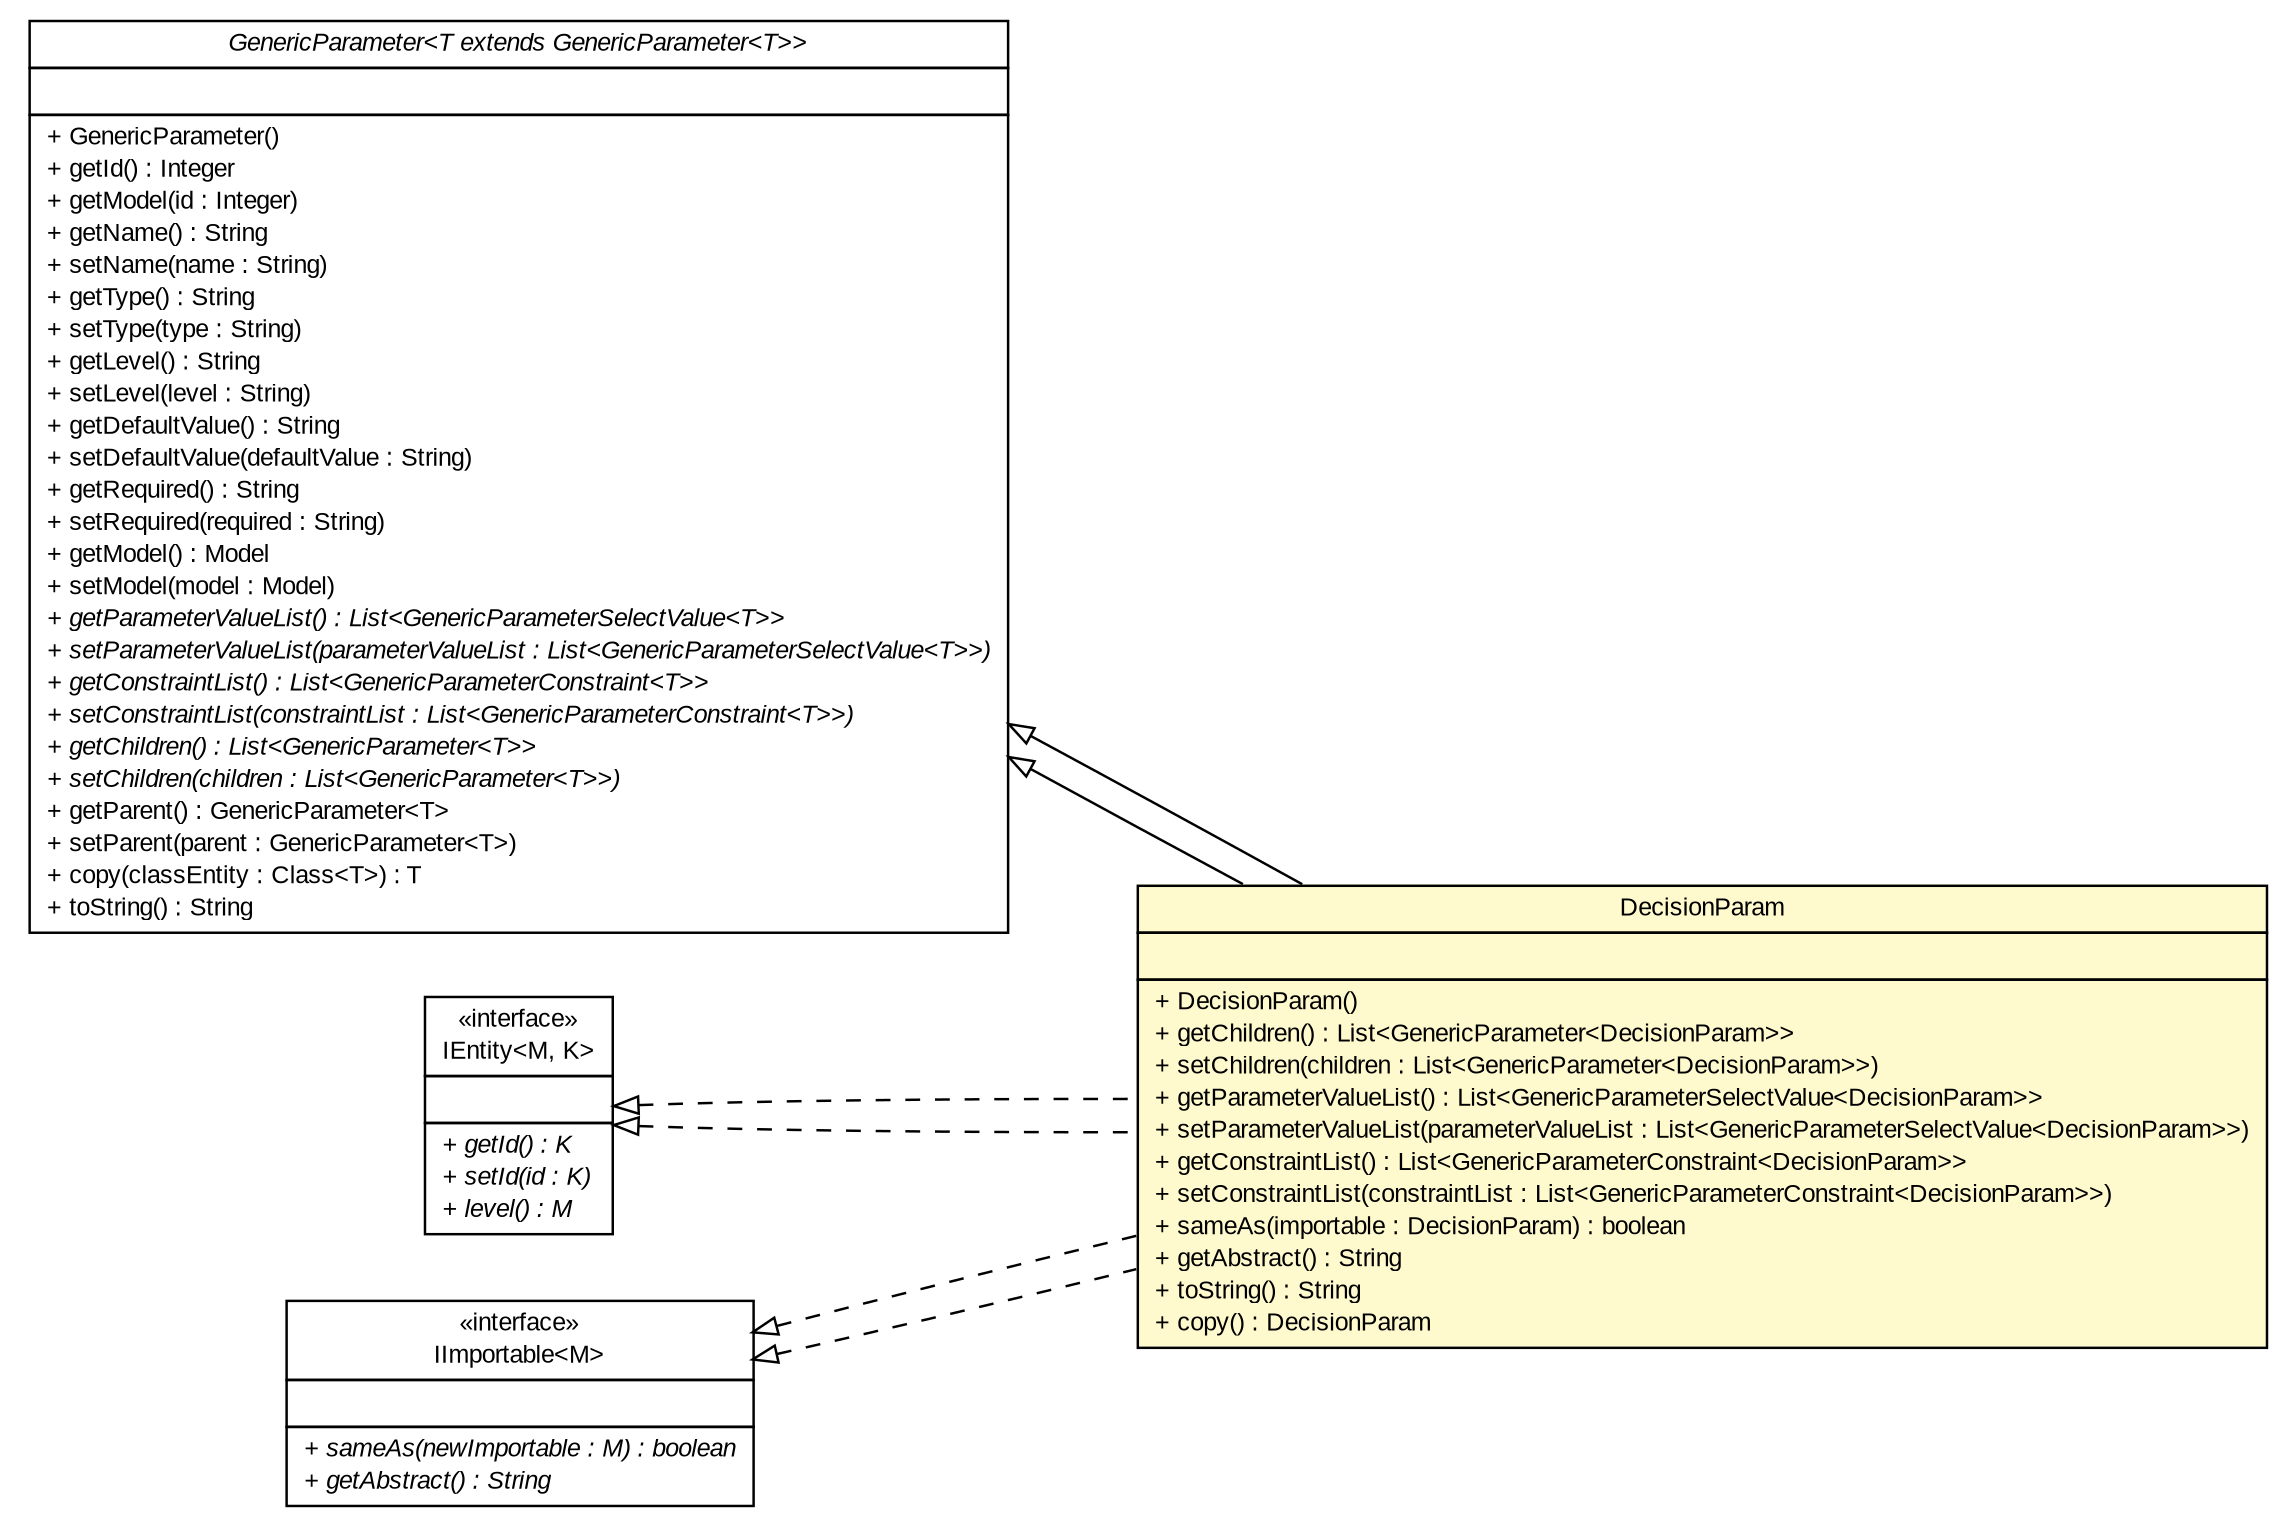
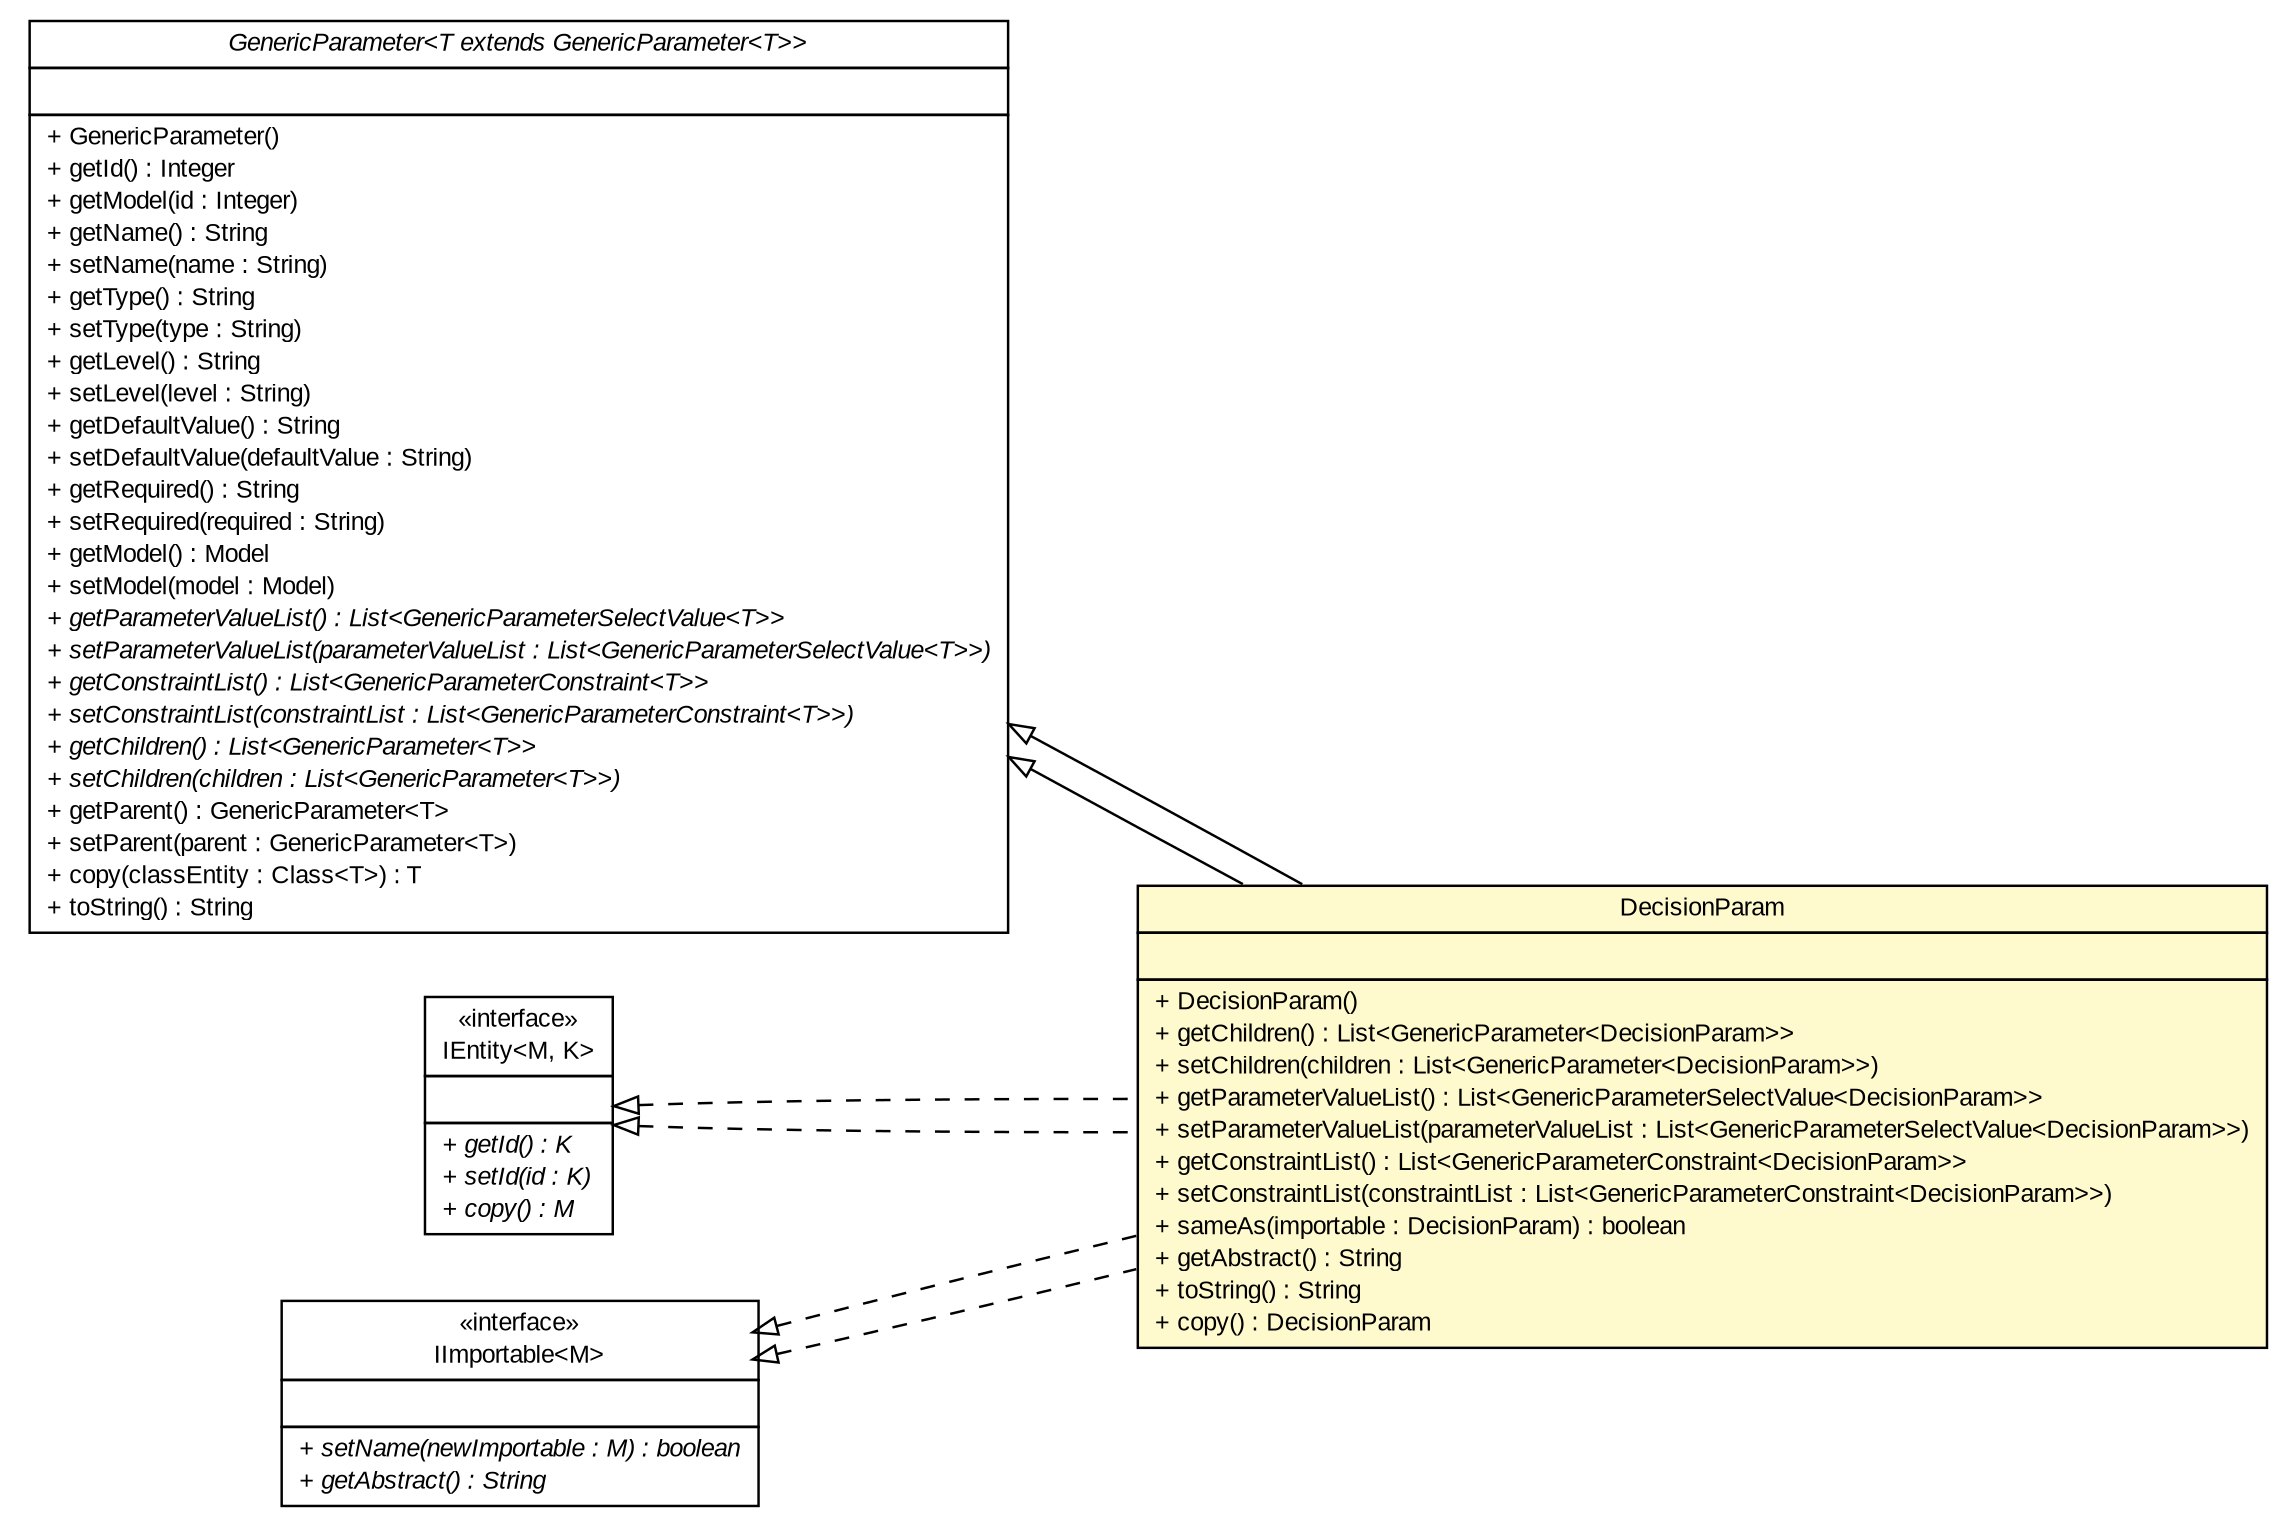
  digraph {
    nodesep=0.25
    rankdir=LR
    ranksep=0.5
    node [fontcolor=black fontname=arial fontsize=10.0 shape=plaintext]
    edge [arrowtail=empty dir=back fontname=arial fontsize=10 headport=p labelfontname=arial labelfontsize=10 tailport=p style=dashed]
    n1 [label=<<table title="gov.sandia.cf.model.DecisionParam" border="0" cellborder="1" cellspacing="0" cellpadding="2" port="p" bgcolor="lemonChiffon" href="./DecisionParam.html"> 		<tr><td><table border="0" cellspacing="0" cellpadding="1"> <tr><td align="center" balign="center"> DecisionParam </td></tr> 		</table></td></tr> 		<tr><td><table border="0" cellspacing="0" cellpadding="1"> <tr><td align="left" balign="left">  </td></tr> 		</table></td></tr> 		<tr><td><table border="0" cellspacing="0" cellpadding="1"> <tr><td align="left" balign="left"> + DecisionParam() </td></tr> <tr><td align="left" balign="left"> + getChildren() : List&lt;GenericParameter&lt;DecisionParam&gt;&gt; </td></tr> <tr><td align="left" balign="left"> + setChildren(children : List&lt;GenericParameter&lt;DecisionParam&gt;&gt;) </td></tr> <tr><td align="left" balign="left"> + getParameterValueList() : List&lt;GenericParameterSelectValue&lt;DecisionParam&gt;&gt; </td></tr> <tr><td align="left" balign="left"> + setParameterValueList(parameterValueList : List&lt;GenericParameterSelectValue&lt;DecisionParam&gt;&gt;) </td></tr> <tr><td align="left" balign="left"> + getConstraintList() : List&lt;GenericParameterConstraint&lt;DecisionParam&gt;&gt; </td></tr> <tr><td align="left" balign="left"> + setConstraintList(constraintList : List&lt;GenericParameterConstraint&lt;DecisionParam&gt;&gt;) </td></tr> <tr><td align="left" balign="left"> + sameAs(importable : DecisionParam) : boolean </td></tr> <tr><td align="left" balign="left"> + getAbstract() : String </td></tr> <tr><td align="left" balign="left"> + toString() : String </td></tr> <tr><td align="left" balign="left"> + copy() : DecisionParam </td></tr> 		</table></td></tr> 		</table>>]
    n2 [label=<<table title="gov.sandia.cf.model.GenericParameter" border="0" cellborder="1" cellspacing="0" cellpadding="2" port="p" href="./GenericParameter.html"> 		<tr><td><table border="0" cellspacing="0" cellpadding="1"> <tr><td align="center" balign="center"><font face="arial italic"> GenericParameter&lt;T extends GenericParameter&lt;T&gt;&gt; </font></td></tr> 		</table></td></tr> 		<tr><td><table border="0" cellspacing="0" cellpadding="1"> <tr><td align="left" balign="left">  </td></tr> 		</table></td></tr> 		<tr><td><table border="0" cellspacing="0" cellpadding="1"> <tr><td align="left" balign="left"> + GenericParameter() </td></tr> <tr><td align="left" balign="left"> + getId() : Integer </td></tr> <tr><td align="left" balign="left"> + getModel(id : Integer) </td></tr> <tr><td align="left" balign="left"> + getName() : String </td></tr> <tr><td align="left" balign="left"> + setName(name : String) </td></tr> <tr><td align="left" balign="left"> + getType() : String </td></tr> <tr><td align="left" balign="left"> + setType(type : String) </td></tr> <tr><td align="left" balign="left"> + getLevel() : String </td></tr> <tr><td align="left" balign="left"> + setLevel(level : String) </td></tr> <tr><td align="left" balign="left"> + getDefaultValue() : String </td></tr> <tr><td align="left" balign="left"> + setDefaultValue(defaultValue : String) </td></tr> <tr><td align="left" balign="left"> + getRequired() : String </td></tr> <tr><td align="left" balign="left"> + setRequired(required : String) </td></tr> <tr><td align="left" balign="left"> + getModel() : Model </td></tr> <tr><td align="left" balign="left"> + setModel(model : Model) </td></tr> <tr><td align="left" balign="left"><font face="arial italic" point-size="10.0"> + getParameterValueList() : List&lt;GenericParameterSelectValue&lt;T&gt;&gt; </font></td></tr> <tr><td align="left" balign="left"><font face="arial italic" point-size="10.0"> + setParameterValueList(parameterValueList : List&lt;GenericParameterSelectValue&lt;T&gt;&gt;) </font></td></tr> <tr><td align="left" balign="left"><font face="arial italic" point-size="10.0"> + getConstraintList() : List&lt;GenericParameterConstraint&lt;T&gt;&gt; </font></td></tr> <tr><td align="left" balign="left"><font face="arial italic" point-size="10.0"> + setConstraintList(constraintList : List&lt;GenericParameterConstraint&lt;T&gt;&gt;) </font></td></tr> <tr><td align="left" balign="left"><font face="arial italic" point-size="10.0"> + getChildren() : List&lt;GenericParameter&lt;T&gt;&gt; </font></td></tr> <tr><td align="left" balign="left"><font face="arial italic" point-size="10.0"> + setChildren(children : List&lt;GenericParameter&lt;T&gt;&gt;) </font></td></tr> <tr><td align="left" balign="left"> + getParent() : GenericParameter&lt;T&gt; </td></tr> <tr><td align="left" balign="left"> + setParent(parent : GenericParameter&lt;T&gt;) </td></tr> <tr><td align="left" balign="left"> + copy(classEntity : Class&lt;T&gt;) : T </td></tr> <tr><td align="left" balign="left"> + toString() : String </td></tr> 		</table></td></tr> 		</table>>]
-   n3 [label=<<table title="gov.sandia.cf.model.IEntity" border="0" cellborder="1" cellspacing="0" cellpadding="2" port="p" href="./IEntity.html"> 		<tr><td><table border="0" cellspacing="0" cellpadding="1"> <tr><td align="center" balign="center"> &#171;interface&#187; </td></tr> <tr><td align="center" balign="center"> IEntity&lt;M, K&gt; </td></tr> 		</table></td></tr> 		<tr><td><table border="0" cellspacing="0" cellpadding="1"> <tr><td align="left" balign="left">  </td></tr> 		</table></td></tr> 		<tr><td><table border="0" cellspacing="0" cellpadding="1"> <tr><td align="left" balign="left"><font face="arial italic" point-size="10.0"> + getId() : K </font></td></tr> <tr><td align="left" balign="left"><font face="arial italic" point-size="10.0"> + setId(id : K) </font></td></tr> <tr><td align="left" balign="left"><font face="arial italic" point-size="10.0"> + level() : M </font></td></tr> 		</table></td></tr> 		</table>>]
-   n4 [label=<<table title="gov.sandia.cf.model.IImportable" border="0" cellborder="1" cellspacing="0" cellpadding="2" port="p" href="./IImportable.html"> 		<tr><td><table border="0" cellspacing="0" cellpadding="1"> <tr><td align="center" balign="center"> &#171;interface&#187; </td></tr> <tr><td align="center" balign="center"> IImportable&lt;M&gt; </td></tr> 		</table></td></tr> 		<tr><td><table border="0" cellspacing="0" cellpadding="1"> <tr><td align="left" balign="left">  </td></tr> 		</table></td></tr> 		<tr><td><table border="0" cellspacing="0" cellpadding="1"> <tr><td align="left" balign="left"><font face="arial italic" point-size="10.0"> + sameAs(newImportable : M) : boolean </font></td></tr> <tr><td align="left" balign="left"><font face="arial italic" point-size="10.0"> + getAbstract() : String </font></td></tr> 		</table></td></tr> 		</table>>]
+   n3 [label=<<table title="gov.sandia.cf.model.IEntity" border="0" cellborder="1" cellspacing="0" cellpadding="2" port="p" href="./IEntity.html"> 		<tr><td><table border="0" cellspacing="0" cellpadding="1"> <tr><td align="center" balign="center"> &#171;interface&#187; </td></tr> <tr><td align="center" balign="center"> IEntity&lt;M, K&gt; </td></tr> 		</table></td></tr> 		<tr><td><table border="0" cellspacing="0" cellpadding="1"> <tr><td align="left" balign="left">  </td></tr> 		</table></td></tr> 		<tr><td><table border="0" cellspacing="0" cellpadding="1"> <tr><td align="left" balign="left"><font face="arial italic" point-size="10.0"> + getId() : K </font></td></tr> <tr><td align="left" balign="left"><font face="arial italic" point-size="10.0"> + setId(id : K) </font></td></tr> <tr><td align="left" balign="left"><font face="arial italic" point-size="10.0"> + copy() : M </font></td></tr> 		</table></td></tr> 		</table>>]
+   n4 [label=<<table title="gov.sandia.cf.model.IImportable" border="0" cellborder="1" cellspacing="0" cellpadding="2" port="p" href="./IImportable.html"> 		<tr><td><table border="0" cellspacing="0" cellpadding="1"> <tr><td align="center" balign="center"> &#171;interface&#187; </td></tr> <tr><td align="center" balign="center"> IImportable&lt;M&gt; </td></tr> 		</table></td></tr> 		<tr><td><table border="0" cellspacing="0" cellpadding="1"> <tr><td align="left" balign="left">  </td></tr> 		</table></td></tr> 		<tr><td><table border="0" cellspacing="0" cellpadding="1"> <tr><td align="left" balign="left"><font face="arial italic" point-size="10.0"> + setName(newImportable : M) : boolean </font></td></tr> <tr><td align="left" balign="left"><font face="arial italic" point-size="10.0"> + getAbstract() : String </font></td></tr> 		</table></td></tr> 		</table>>]
    n2 -> n1 [style=""]
    n2 -> n1 [style=""]
    n3 -> n1
    n3 -> n1
    n4 -> n1
    n4 -> n1
  }
